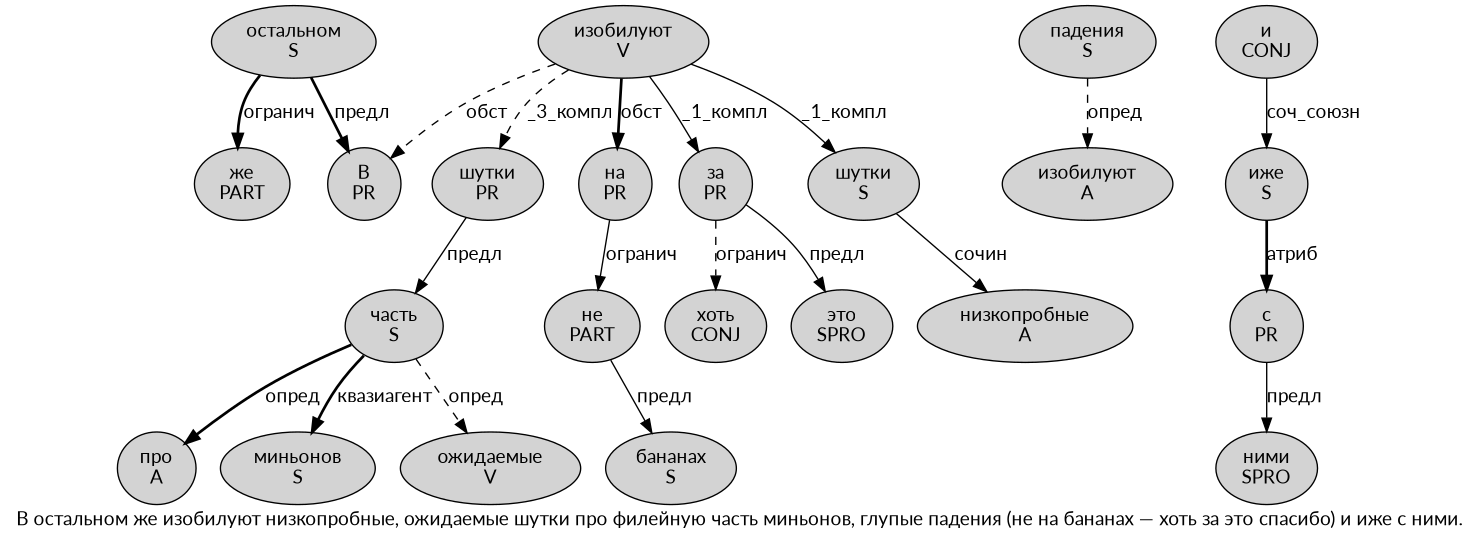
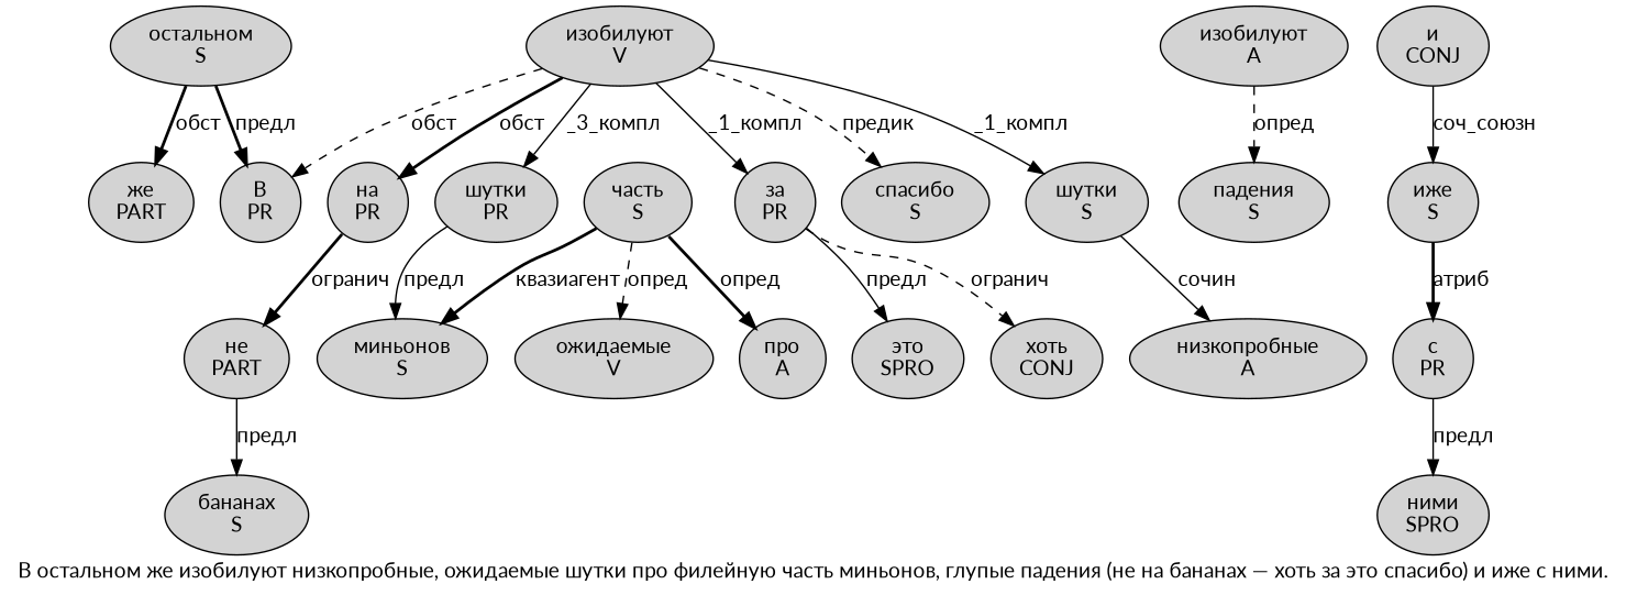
  digraph {
    fontname=Lato
    label="В остальном же изобилуют низкопробные, ожидаемые шутки про филейную часть миньонов, глупые падения (не на бананах — хоть за это спасибо) и иже с ними."
    node [fillcolor=lightgray fontname=Lato penwidth=1 shape=ellipse style=filled]
    edge [fontname=Lato style=solid]
    n1 [label="В\nPR"]
    n2 [label="остальном\nS"]
    n3 [label="же\nPART"]
    n4 [label="изобилуют\nV"]
    n5 [label="шутки\nS"]
    n6 [label="шутки\nPR"]
    n7 [label="на\nPR"]
    n8 [label="за\nPR"]
+   n9 [label="спасибо\nS"]
    n10 [label="низкопробные\nA"]
    n11 [label="часть\nS"]
    n12 [label="не\nPART"]
    n13 [label="хоть\nCONJ"]
    n14 [label="это\nSPRO"]
    n15 [label="ожидаемые\nV"]
    n16 [label="про\nA"]
    n17 [label="миньонов\nS"]
    n18 [label="падения\nS"]
    n19 [label="изобилуют\nA"]
    n20 [label="бананах\nS"]
    n21 [label="и\nCONJ"]
    n22 [label="иже\nS"]
    n23 [label="с\nPR"]
    n24 [label="ними\nSPRO"]
    n2 -> n1 [label="предл" style=bold]
-   n2 -> n3 [label="огранич" style=bold]
+   n2 -> n3 [label="обст" style=bold]
    n4 -> n1 [label="обст" style=dashed]
    n4 -> n5 [label="_1_компл"]
-   n4 -> n6 [label="_3_компл" style=dashed]
+   n4 -> n6 [label="_3_компл"]
    n4 -> n7 [label="обст" style=bold]
    n4 -> n8 [label="_1_компл"]
+   n4 -> n9 [label="предик" style=dashed]
    n5 -> n10 [label="сочин"]
-   n6 -> n11 [label="предл"]
-   n7 -> n12 [label="огранич"]
+   n6 -> n17 [label="предл"]
+   n7 -> n12 [label="огранич" style=bold]
    n8 -> n13 [label="огранич" style=dashed]
    n8 -> n14 [label="предл"]
    n11 -> n15 [label="опред" style=dashed]
    n11 -> n16 [label="опред" style=bold]
    n11 -> n17 [label="квазиагент" style=bold]
    n12 -> n20 [label="предл"]
-   n18 -> n19 [label="опред" style=dashed]
+   n19 -> n18 [label="опред" style=dashed]
    n21 -> n22 [label="соч_союзн"]
    n22 -> n23 [label="атриб" style=bold]
    n23 -> n24 [label="предл"]
  }
